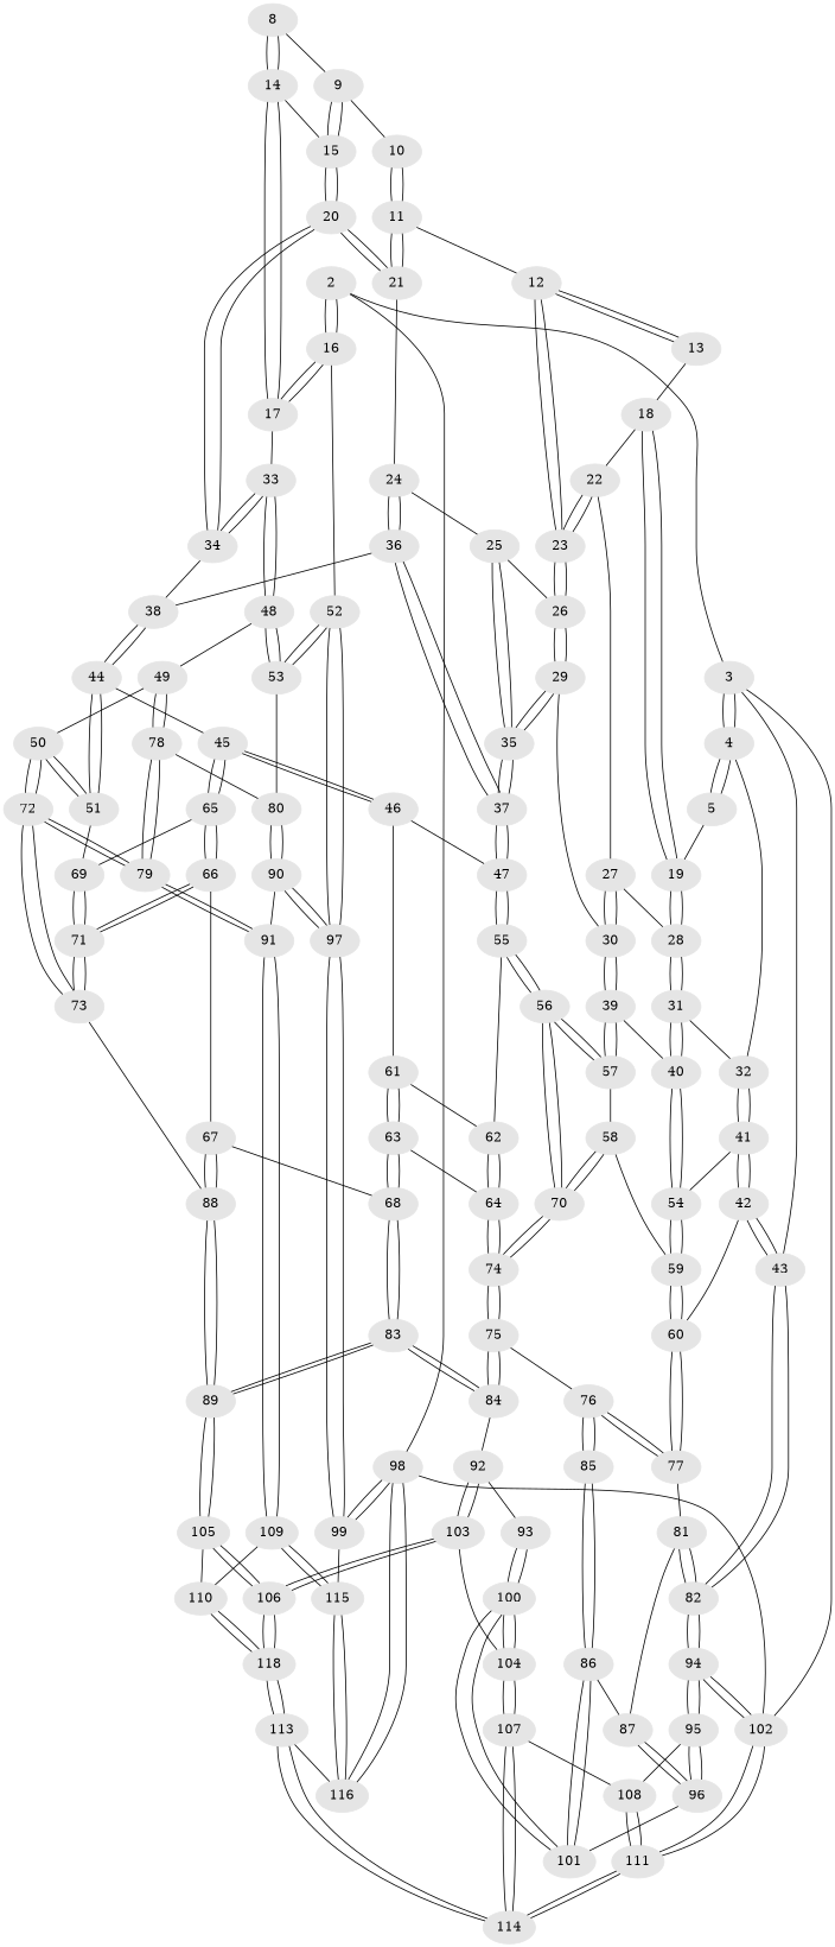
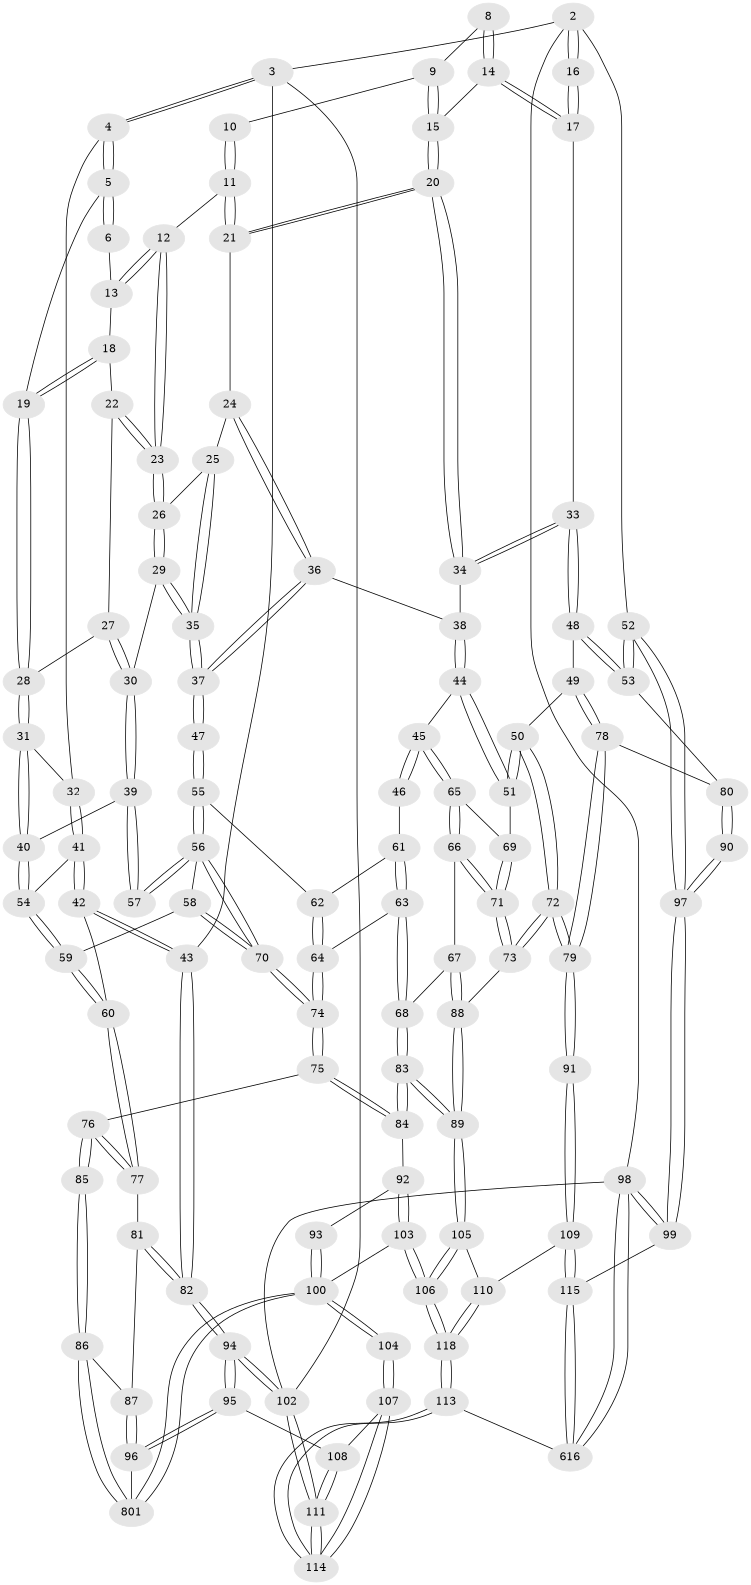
  graph {
    node [color=gray90 style=filled]
    2
    3
    16
    98
    8
    9
    14
    4
    43
    102
    17
    52
    99
-   116
+   116 [label=616]
    5
    32
    82
    111
+   6
    19
    41
    13
    28
    18
    10
    11
    15
    20
    12
    21
    23
    24
    26
    22
    33
    34
    53
    97
    48
    27
    31
    38
    25
    36
    30
    29
    35
    37
    39
    40
    57
    54
    42
    49
    44
    47
    55
    45
    51
    58
    59
    60
    77
    94
    46
    65
    69
    61
    66
    62
    63
    56
    50
    78
    80
    72
    79
    73
    71
    90
    70
    64
    74
    81
    68
    83
    75
    67
    88
    89
    84
    91
    76
    85
    92
    86
    87
    109
    96
    95
    105
    93
    103
-   101
+   101 [label=801]
    100
    106
    110
    115
    104
    108
    107
    114
    n113 [label=118]
    113
    2 -- 3
    2 -- 16
    2 -- 16
    2 -- 98
    3 -- 4
    3 -- 4
    3 -- 43
    3 -- 102
    16 -- 17
    16 -- 17
-   16 -- 52
+   2 -- 52
    98 -- 102
    98 -- 99
    98 -- 99
    98 -- 116
    98 -- 116
    8 -- 9
    8 -- 14
    8 -- 14
    9 -- 10
    9 -- 15
    9 -- 15
    14 -- 17
    14 -- 17
    14 -- 15
    4 -- 5
    4 -- 5
    4 -- 32
    43 -- 82
    43 -- 82
    102 -- 111
    102 -- 111
    17 -- 33
    52 -- 53
    52 -- 53
    52 -- 97
    52 -- 97
    99 -- 115
+   5 -- 6
+   5 -- 6
    5 -- 19
    32 -- 41
    32 -- 41
    82 -- 94
    82 -- 94
    111 -- 114
    111 -- 114
+   6 -- 13
    19 -- 28
    19 -- 28
    41 -- 54
    41 -- 42
    41 -- 42
    13 -- 18
    28 -- 31
    28 -- 31
    18 -- 19
    18 -- 19
    18 -- 22
    10 -- 11
    10 -- 11
    11 -- 12
    11 -- 21
    11 -- 21
    15 -- 20
    15 -- 20
    20 -- 21
    20 -- 21
    20 -- 34
    20 -- 34
    12 -- 13
    12 -- 13
    12 -- 23
    12 -- 23
    21 -- 24
    23 -- 26
    23 -- 26
    24 -- 25
    24 -- 36
    24 -- 36
    26 -- 29
    26 -- 29
    22 -- 23
    22 -- 23
    22 -- 27
    33 -- 34
    33 -- 34
    33 -- 48
    33 -- 48
    34 -- 38
    53 -- 80
    97 -- 99
    97 -- 99
    48 -- 53
    48 -- 53
    48 -- 49
    27 -- 28
    27 -- 30
    27 -- 30
    31 -- 32
    31 -- 40
    31 -- 40
    38 -- 44
    38 -- 44
    25 -- 26
    25 -- 35
    25 -- 35
    36 -- 38
    36 -- 37
    36 -- 37
    30 -- 39
    30 -- 39
    29 -- 30
    29 -- 35
    29 -- 35
    35 -- 37
    35 -- 37
    37 -- 47
    37 -- 47
    39 -- 40
    39 -- 57
    39 -- 57
    40 -- 54
    40 -- 54
-   57 -- 58
+   56 -- 58
    54 -- 59
    54 -- 59
    42 -- 43
    42 -- 43
    42 -- 60
    49 -- 50
    49 -- 78
    49 -- 78
    44 -- 45
    44 -- 51
    44 -- 51
    47 -- 55
    47 -- 55
    55 -- 62
    55 -- 56
    55 -- 56
    45 -- 46
    45 -- 46
    45 -- 65
    45 -- 65
    51 -- 69
    58 -- 59
    58 -- 70
    58 -- 70
    59 -- 60
    59 -- 60
    60 -- 77
    60 -- 77
    77 -- 81
    94 -- 102
    94 -- 102
    94 -- 95
    94 -- 95
-   46 -- 47
    46 -- 61
    65 -- 69
    65 -- 66
    65 -- 66
    69 -- 71
    69 -- 71
    61 -- 62
    61 -- 63
    61 -- 63
    66 -- 71
    66 -- 71
    66 -- 67
    62 -- 64
    62 -- 64
    63 -- 64
    63 -- 68
    63 -- 68
    56 -- 57
    56 -- 57
    56 -- 70
    56 -- 70
    50 -- 51
    50 -- 51
    50 -- 72
    50 -- 72
    78 -- 80
    78 -- 79
    78 -- 79
    80 -- 90
    80 -- 90
    72 -- 79
    72 -- 79
    72 -- 73
    72 -- 73
    79 -- 91
    79 -- 91
    73 -- 88
    71 -- 73
    71 -- 73
    90 -- 97
    90 -- 97
-   90 -- 91
    70 -- 74
    70 -- 74
    64 -- 74
    64 -- 74
    74 -- 75
    74 -- 75
    81 -- 82
    81 -- 82
    81 -- 87
    68 -- 83
    68 -- 83
    83 -- 89
    83 -- 89
    83 -- 84
    83 -- 84
    75 -- 84
    75 -- 84
    75 -- 76
    67 -- 68
    67 -- 88
    67 -- 88
    88 -- 89
    88 -- 89
    89 -- 105
    89 -- 105
    84 -- 92
    91 -- 109
    91 -- 109
    76 -- 77
    76 -- 77
    76 -- 85
    76 -- 85
    85 -- 86
    85 -- 86
    92 -- 93
    92 -- 103
    92 -- 103
    86 -- 87
    86 -- 101
    86 -- 101
    87 -- 96
    87 -- 96
    109 -- 110
    109 -- 115
    109 -- 115
    96 -- 101
    95 -- 96
    95 -- 96
    95 -- 108
    105 -- 106
    105 -- 106
    105 -- 110
    93 -- 100
    93 -- 100
    103 -- 106
    103 -- 106
-   103 -- 104
+   103 -- 100
    100 -- 101
    100 -- 101
    100 -- 104
    100 -- 104
    106 -- n113
    106 -- n113
    110 -- n113
    110 -- n113
    115 -- 116
    115 -- 116
    104 -- 107
    104 -- 107
    108 -- 111
    108 -- 111
    107 -- 108
    107 -- 114
    107 -- 114
    n113 -- 113
    n113 -- 113
    113 -- 116
    113 -- 114
    113 -- 114
  }
